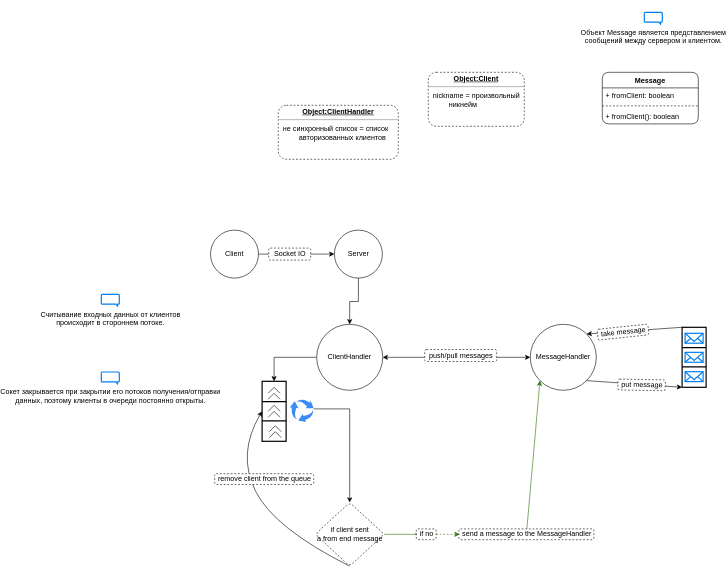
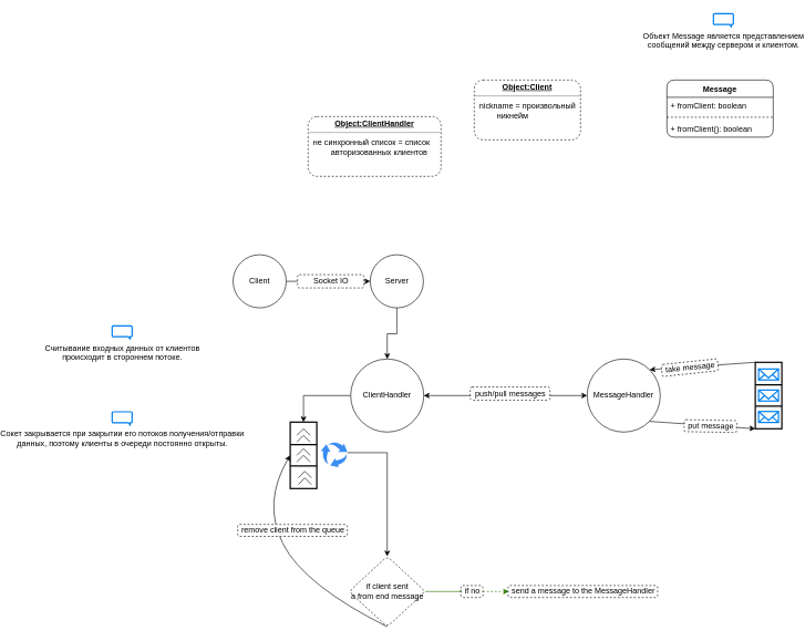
  <mxCell id="0" />
  <mxCell id="1" value="f" parent="0" />
  <mxCell id="2" style="edgeStyle=orthogonalEdgeStyle;rounded=0;orthogonalLoop=1;jettySize=auto;html=1;exitX=1;exitY=0.5;exitDx=0;exitDy=0;entryX=0;entryY=0.5;entryDx=0;entryDy=0;" edge="1" parent="1" source="3" target="5"><mxGeometry relative="1" as="geometry" /></mxCell>
  <mxCell id="3" value="Client" style="ellipse;whiteSpace=wrap;html=1;aspect=fixed;strokeColor=default;" parent="1" vertex="1"><mxGeometry x="202" y="383" width="80" height="80" as="geometry" /></mxCell>
  <mxCell id="4" style="edgeStyle=elbowEdgeStyle;rounded=0;orthogonalLoop=1;jettySize=auto;elbow=vertical;html=1;exitX=0.5;exitY=1;exitDx=0;exitDy=0;entryX=0.5;entryY=0;entryDx=0;entryDy=0;" edge="1" parent="1" source="5" target="27"><mxGeometry relative="1" as="geometry" /></mxCell>
  <mxCell id="5" value="Server" style="ellipse;whiteSpace=wrap;html=1;aspect=fixed;strokeColor=default;" parent="1" vertex="1"><mxGeometry x="408.5" y="383" width="80" height="80" as="geometry" /></mxCell>
  <mxCell id="6" value="MessageHandler" style="ellipse;whiteSpace=wrap;html=1;aspect=fixed;strokeColor=default;" parent="1" vertex="1"><mxGeometry x="735" y="540" width="110" height="110" as="geometry" /></mxCell>
  <mxCell id="7" value="Сокет закрывается при закрытии его потоков получения/отправки&lt;br&gt;данных, поэтому клиенты в очереди постоянно открыты." style="html=1;verticalLabelPosition=bottom;align=center;labelBackgroundColor=default;verticalAlign=top;strokeWidth=2;strokeColor=#0080F0;shadow=0;dashed=0;shape=mxgraph.ios7.icons.message;fillColor=default;" parent="1" vertex="1"><mxGeometry x="20" y="619.5" width="30" height="19.5" as="geometry" /></mxCell>
  <mxCell id="8" value="&lt;p style=&quot;margin: 0px ; margin-top: 4px ; text-align: center ; text-decoration: underline&quot;&gt;&lt;b&gt;Object:ClientHandler&lt;/b&gt;&lt;/p&gt;&lt;hr&gt;&lt;p style=&quot;margin: 0px ; margin-left: 8px&quot;&gt;не синхронный список = список&amp;nbsp;&lt;/p&gt;&lt;p style=&quot;margin: 0px ; margin-left: 8px&quot;&gt;&lt;span style=&quot;white-space: pre&quot;&gt;&#09;&lt;/span&gt;авторизованных клиентов&lt;/p&gt;" style="verticalAlign=top;align=left;overflow=fill;fontSize=12;fontFamily=Helvetica;html=1;rounded=1;dashed=1;strokeColor=default;fillColor=default;" parent="1" vertex="1"><mxGeometry x="315" y="175" width="200" height="90" as="geometry" /></mxCell>
  <mxCell id="9" value="&lt;p style=&quot;margin: 0px ; margin-top: 4px ; text-align: center ; text-decoration: underline&quot;&gt;&lt;b&gt;Object:Client&lt;/b&gt;&lt;/p&gt;&lt;hr&gt;&lt;p style=&quot;margin: 0px ; margin-left: 8px&quot;&gt;&lt;span&gt;nickname = произвольный&lt;/span&gt;&lt;br&gt;&lt;/p&gt;&lt;p style=&quot;margin: 0px ; margin-left: 8px&quot;&gt;&lt;span style=&quot;white-space: pre&quot;&gt;&#09;&lt;/span&gt;никнейм&lt;br&gt;&lt;/p&gt;" style="verticalAlign=top;align=left;overflow=fill;fontSize=12;fontFamily=Helvetica;html=1;rounded=1;dashed=1;strokeColor=default;fillColor=default;" parent="1" vertex="1"><mxGeometry x="565" y="120" width="160" height="90" as="geometry" /></mxCell>
  <mxCell id="10" value="Message" style="swimlane;fontStyle=1;align=center;verticalAlign=top;childLayout=stackLayout;horizontal=1;startSize=26;horizontalStack=0;resizeParent=1;resizeParentMax=0;resizeLast=0;collapsible=1;marginBottom=0;rounded=1;strokeColor=default;fillColor=default;labelBackgroundColor=none;swimlaneLine=1;sketch=0;" parent="1" vertex="1"><mxGeometry x="855" y="120" width="160" height="86" as="geometry"><mxRectangle x="-220" y="150" width="80" height="26" as="alternateBounds" /></mxGeometry></mxCell>
  <mxCell id="11" value="+ fromClient: boolean" style="text;strokeColor=none;fillColor=none;align=left;verticalAlign=top;spacingLeft=4;spacingRight=4;overflow=hidden;rotatable=0;points=[[0,0.5],[1,0.5]];portConstraint=eastwest;rounded=1;dashed=1;" parent="10" vertex="1"><mxGeometry y="26" width="160" height="26" as="geometry" /></mxCell>
  <mxCell id="12" value="" style="line;strokeWidth=1;fillColor=none;align=left;verticalAlign=middle;spacingTop=-1;spacingLeft=3;spacingRight=3;rotatable=0;labelPosition=right;points=[];portConstraint=eastwest;rounded=1;dashed=1;" parent="10" vertex="1"><mxGeometry y="52" width="160" height="8" as="geometry" /></mxCell>
  <mxCell id="13" value="+ fromClient(): boolean" style="text;strokeColor=none;fillColor=none;align=left;verticalAlign=top;spacingLeft=4;spacingRight=4;overflow=hidden;rotatable=0;points=[[0,0.5],[1,0.5]];portConstraint=eastwest;rounded=1;dashed=1;" parent="10" vertex="1"><mxGeometry y="60" width="160" height="26" as="geometry" /></mxCell>
  <mxCell id="14" value="Объект Message является представлением &lt;br&gt;сообщений между сервером и клиентом." style="html=1;verticalLabelPosition=bottom;align=center;labelBackgroundColor=none;verticalAlign=top;strokeWidth=2;strokeColor=#0080F0;shadow=0;dashed=0;shape=mxgraph.ios7.icons.message;rounded=1;fillColor=default;" parent="1" vertex="1"><mxGeometry x="925" y="20" width="30" height="19.5" as="geometry" /></mxCell>
- <mxCell id="15" value="Socket IO" style="text;html=1;resizable=0;autosize=1;align=center;verticalAlign=middle;points=[];fillColor=default;strokeColor=default;rounded=1;dashed=1;labelBackgroundColor=none;sketch=0;" parent="1" vertex="1"><mxGeometry x="299" y="413" width="70" height="20" as="geometry" /></mxCell>
+ <mxCell id="15" value="Socket IO" style="text;html=1;resizable=0;autosize=1;align=center;verticalAlign=middle;points=[];fillColor=default;strokeColor=default;rounded=1;dashed=1;labelBackgroundColor=none;sketch=0;" parent="1" vertex="1"><mxGeometry x="299" y="413" width="100" height="20" as="geometry" /></mxCell>
  <mxCell id="16" value="" style="endArrow=classic;startArrow=classic;html=1;rounded=0;entryX=0;entryY=0.5;entryDx=0;entryDy=0;exitX=1;exitY=0.5;exitDx=0;exitDy=0;" parent="1" source="27" target="6" edge="1"><mxGeometry width="50" height="50" relative="1" as="geometry"><mxPoint x="663" y="574" as="sourcePoint" /><mxPoint x="785" y="530" as="targetPoint" /></mxGeometry></mxCell>
  <mxCell id="17" value="push/pull messages" style="text;html=1;resizable=0;autosize=1;align=center;verticalAlign=middle;points=[];fillColor=default;strokeColor=default;rounded=1;dashed=1;labelBackgroundColor=none;sketch=0;rotation=0;" parent="1" vertex="1"><mxGeometry x="559" y="582" width="120" height="20" as="geometry" /></mxCell>
  <mxCell id="18" value="" style="strokeWidth=2;html=1;shape=mxgraph.lean_mapping.buffer_or_safety_stock;labelBackgroundColor=none;" parent="1" vertex="1"><mxGeometry x="988" y="545" width="40" height="100" as="geometry" /></mxCell>
  <mxCell id="19" value="" style="endArrow=classic;html=1;rounded=0;curved=1;exitX=0;exitY=0;exitDx=0;exitDy=0;entryX=1;entryY=0;entryDx=0;entryDy=0;" parent="1" source="18" target="6" edge="1"><mxGeometry width="50" height="50" relative="1" as="geometry"><mxPoint x="974" y="578" as="sourcePoint" /><mxPoint x="924" y="628" as="targetPoint" /></mxGeometry></mxCell>
  <mxCell id="20" value="" style="endArrow=classic;html=1;rounded=0;curved=1;exitX=1;exitY=1;exitDx=0;exitDy=0;entryX=0;entryY=1;entryDx=0;entryDy=0;" parent="1" source="6" target="18" edge="1"><mxGeometry width="50" height="50" relative="1" as="geometry"><mxPoint x="924" y="628" as="sourcePoint" /><mxPoint x="974" y="578" as="targetPoint" /></mxGeometry></mxCell>
  <mxCell id="21" value="put message" style="text;html=1;resizable=0;autosize=1;align=center;verticalAlign=middle;points=[];fillColor=default;strokeColor=default;rounded=1;labelBackgroundColor=none;dashed=1;rotation=1;" parent="1" vertex="1"><mxGeometry x="881" y="632" width="79" height="18" as="geometry" /></mxCell>
  <mxCell id="22" value="take message" style="text;html=1;resizable=0;autosize=1;align=center;verticalAlign=middle;points=[];fillColor=default;strokeColor=default;rounded=1;labelBackgroundColor=none;dashed=1;rotation=354;" parent="1" vertex="1"><mxGeometry x="847" y="544" width="85" height="18" as="geometry" /></mxCell>
  <mxCell id="23" value="" style="html=1;verticalLabelPosition=bottom;align=center;labelBackgroundColor=#ffffff;verticalAlign=top;strokeWidth=2;strokeColor=#0080F0;shadow=0;dashed=0;shape=mxgraph.ios7.icons.mail;rounded=1;fillColor=default;" parent="1" vertex="1"><mxGeometry x="993" y="619" width="30" height="16.5" as="geometry" /></mxCell>
  <mxCell id="24" value="" style="html=1;verticalLabelPosition=bottom;align=center;labelBackgroundColor=#ffffff;verticalAlign=top;strokeWidth=2;strokeColor=#0080F0;shadow=0;dashed=0;shape=mxgraph.ios7.icons.mail;rounded=1;fillColor=default;" parent="1" vertex="1"><mxGeometry x="993" y="555" width="30" height="16.5" as="geometry" /></mxCell>
  <mxCell id="25" style="edgeStyle=elbowEdgeStyle;rounded=0;orthogonalLoop=1;jettySize=auto;html=1;exitX=1;exitY=0.421;exitDx=0;exitDy=0;entryX=0.5;entryY=0;entryDx=0;entryDy=0;exitPerimeter=0;" parent="1" source="29" target="35" edge="1"><mxGeometry relative="1" as="geometry"><mxPoint x="471" y="657" as="targetPoint" /><Array as="points"><mxPoint x="434" y="757" /></Array></mxGeometry></mxCell>
  <mxCell id="26" style="edgeStyle=elbowEdgeStyle;rounded=0;orthogonalLoop=1;jettySize=auto;elbow=vertical;html=1;exitX=0;exitY=0.5;exitDx=0;exitDy=0;entryX=0.5;entryY=0;entryDx=0;entryDy=0;" edge="1" parent="1" source="27" target="28"><mxGeometry relative="1" as="geometry"><Array as="points"><mxPoint x="346" y="595" /></Array></mxGeometry></mxCell>
  <mxCell id="27" value="ClientHandler" style="ellipse;whiteSpace=wrap;html=1;aspect=fixed;strokeColor=default;direction=east;" parent="1" vertex="1"><mxGeometry x="379" y="540" width="110" height="110" as="geometry" /></mxCell>
  <mxCell id="28" value="" style="strokeWidth=2;html=1;shape=mxgraph.lean_mapping.buffer_or_safety_stock;labelBackgroundColor=none;direction=east;" parent="1" vertex="1"><mxGeometry x="288" y="635" width="40" height="100" as="geometry" /></mxCell>
  <mxCell id="29" value="" style="sketch=0;html=1;aspect=fixed;strokeColor=none;shadow=0;align=center;verticalAlign=top;fillColor=#3B8DF1;shape=mxgraph.gcp2.arrow_cycle;labelBackgroundColor=none;direction=east;" parent="1" vertex="1"><mxGeometry x="334" y="665" width="40" height="38" as="geometry" /></mxCell>
  <mxCell id="30" value="" style="pointerEvents=1;verticalLabelPosition=bottom;shadow=0;dashed=0;align=center;html=1;verticalAlign=top;shape=mxgraph.electrical.miscellaneous.plug_socket_connection;rounded=1;labelBackgroundColor=none;strokeColor=default;fillColor=default;" parent="1" vertex="1"><mxGeometry x="298" y="675" width="20" height="20" as="geometry" /></mxCell>
  <mxCell id="31" value="" style="pointerEvents=1;verticalLabelPosition=bottom;shadow=0;dashed=0;align=center;html=1;verticalAlign=top;shape=mxgraph.electrical.miscellaneous.plug_socket_connection;rounded=1;labelBackgroundColor=none;strokeColor=default;fillColor=default;" parent="1" vertex="1"><mxGeometry x="298" y="645" width="20" height="20" as="geometry" /></mxCell>
  <mxCell id="32" value="" style="pointerEvents=1;verticalLabelPosition=bottom;shadow=0;dashed=0;align=center;html=1;verticalAlign=top;shape=mxgraph.electrical.miscellaneous.plug_socket_connection;rounded=1;labelBackgroundColor=none;strokeColor=default;fillColor=default;" parent="1" vertex="1"><mxGeometry x="300" y="709" width="20" height="20" as="geometry" /></mxCell>
  <mxCell id="33" value="" style="html=1;verticalLabelPosition=bottom;align=center;labelBackgroundColor=#ffffff;verticalAlign=top;strokeWidth=2;strokeColor=#0080F0;shadow=0;dashed=0;shape=mxgraph.ios7.icons.mail;rounded=1;fillColor=default;" parent="1" vertex="1"><mxGeometry x="993" y="586.75" width="30" height="16.5" as="geometry" /></mxCell>
  <mxCell id="34" style="edgeStyle=elbowEdgeStyle;rounded=0;orthogonalLoop=1;jettySize=auto;html=1;exitX=1;exitY=0.5;exitDx=0;exitDy=0;entryX=-0.078;entryY=0.454;entryDx=0;entryDy=0;entryPerimeter=0;fillColor=#60a917;strokeColor=#2D7600;" parent="1" source="35" target="39" edge="1"><mxGeometry relative="1" as="geometry"><Array as="points"><mxPoint x="562" y="890" /><mxPoint x="562" y="807" /></Array></mxGeometry></mxCell>
  <mxCell id="35" value="if client sent&lt;br&gt;a from end message" style="rhombus;whiteSpace=wrap;html=1;rounded=1;dashed=1;labelBackgroundColor=none;strokeColor=default;fillColor=default;arcSize=15;" parent="1" vertex="1"><mxGeometry x="376.5" y="837" width="115" height="106" as="geometry" /></mxCell>
  <mxCell id="36" value="" style="curved=1;endArrow=classic;html=1;rounded=0;entryX=0;entryY=0.5;entryDx=0;entryDy=0;exitX=0.5;exitY=1;exitDx=0;exitDy=0;" parent="1" source="35" target="28" edge="1"><mxGeometry width="50" height="50" relative="1" as="geometry"><mxPoint x="278" y="782" as="sourcePoint" /><mxPoint x="328" y="732" as="targetPoint" /><Array as="points"><mxPoint x="308" y="880" /><mxPoint x="246" y="756" /></Array></mxGeometry></mxCell>
  <mxCell id="37" value="remove client from the queue" style="text;html=1;resizable=0;autosize=1;align=center;verticalAlign=middle;points=[];fillColor=default;strokeColor=default;rounded=1;dashed=1;labelBackgroundColor=none;rotation=0;" parent="1" vertex="1"><mxGeometry x="209" y="789" width="165" height="18" as="geometry" /></mxCell>
  <mxCell id="38" style="edgeStyle=elbowEdgeStyle;rounded=0;orthogonalLoop=1;jettySize=auto;elbow=vertical;html=1;entryX=0.005;entryY=0.489;entryDx=0;entryDy=0;entryPerimeter=0;fillColor=#60a917;strokeColor=#2D7600;dashed=1;" edge="1" parent="1" source="39" target="41"><mxGeometry relative="1" as="geometry" /></mxCell>
  <mxCell id="39" value="if no" style="text;html=1;resizable=0;autosize=1;align=center;verticalAlign=middle;points=[];fillColor=default;strokeColor=default;rounded=1;dashed=1;labelBackgroundColor=none;sketch=0;" parent="1" vertex="1"><mxGeometry x="545" y="881" width="33" height="18" as="geometry" /></mxCell>
- <mxCell id="40" style="rounded=0;orthogonalLoop=1;jettySize=auto;elbow=vertical;html=1;entryX=0;entryY=1;entryDx=0;entryDy=0;fillColor=#60a917;strokeColor=#2D7600;" edge="1" parent="1" source="41" target="6"><mxGeometry relative="1" as="geometry" /></mxCell>
  <mxCell id="41" value="send a message to the MessageHandler" style="text;html=1;resizable=0;autosize=1;align=center;verticalAlign=middle;points=[];fillColor=default;strokeColor=default;rounded=1;dashed=1;labelBackgroundColor=none;sketch=0;" parent="1" vertex="1"><mxGeometry x="616" y="881" width="225" height="18" as="geometry" /></mxCell>
  <mxCell id="42" value="Считывание входных данных от клиентов&lt;br&gt;происходит в стороннем потоке." style="verticalLabelPosition=bottom;align=center;labelBackgroundColor=none;verticalAlign=top;strokeWidth=2;strokeColor=#0080F0;shadow=0;dashed=0;shape=mxgraph.ios7.icons.message;rounded=1;fillColor=default;fontColor=default;html=1;" parent="1" vertex="1"><mxGeometry x="20" y="490" width="30" height="19.5" as="geometry" /></mxCell>
